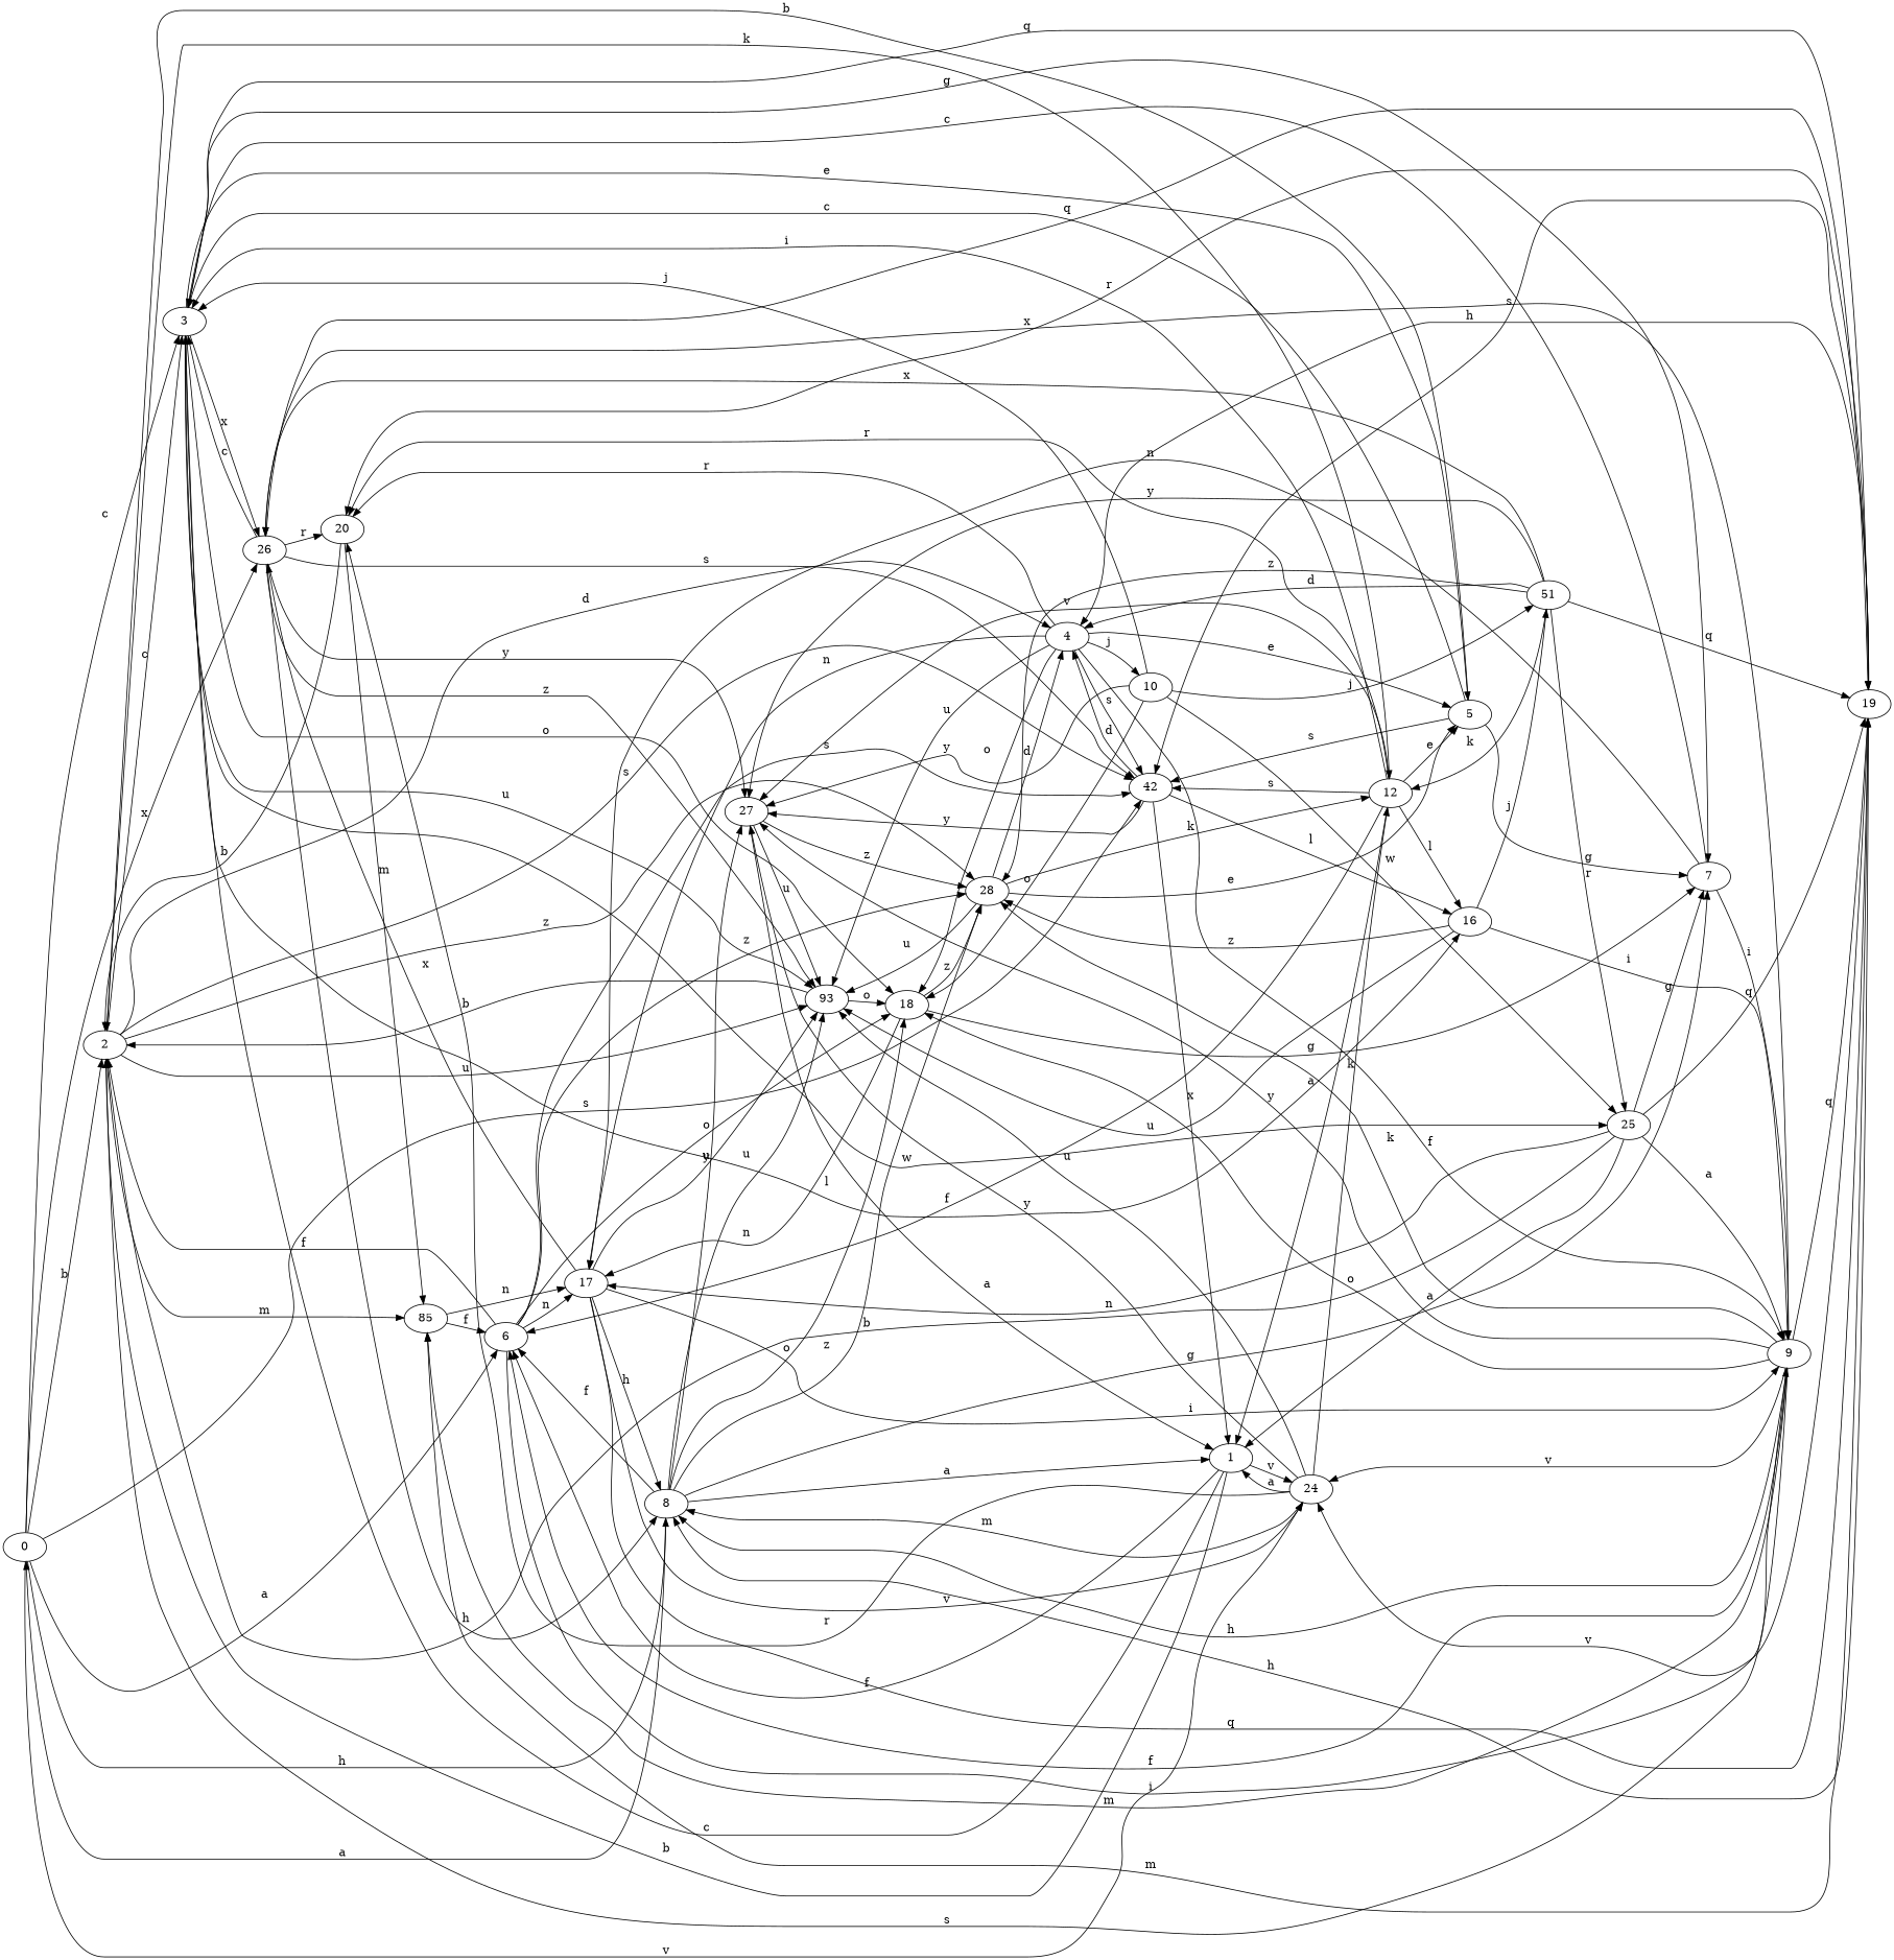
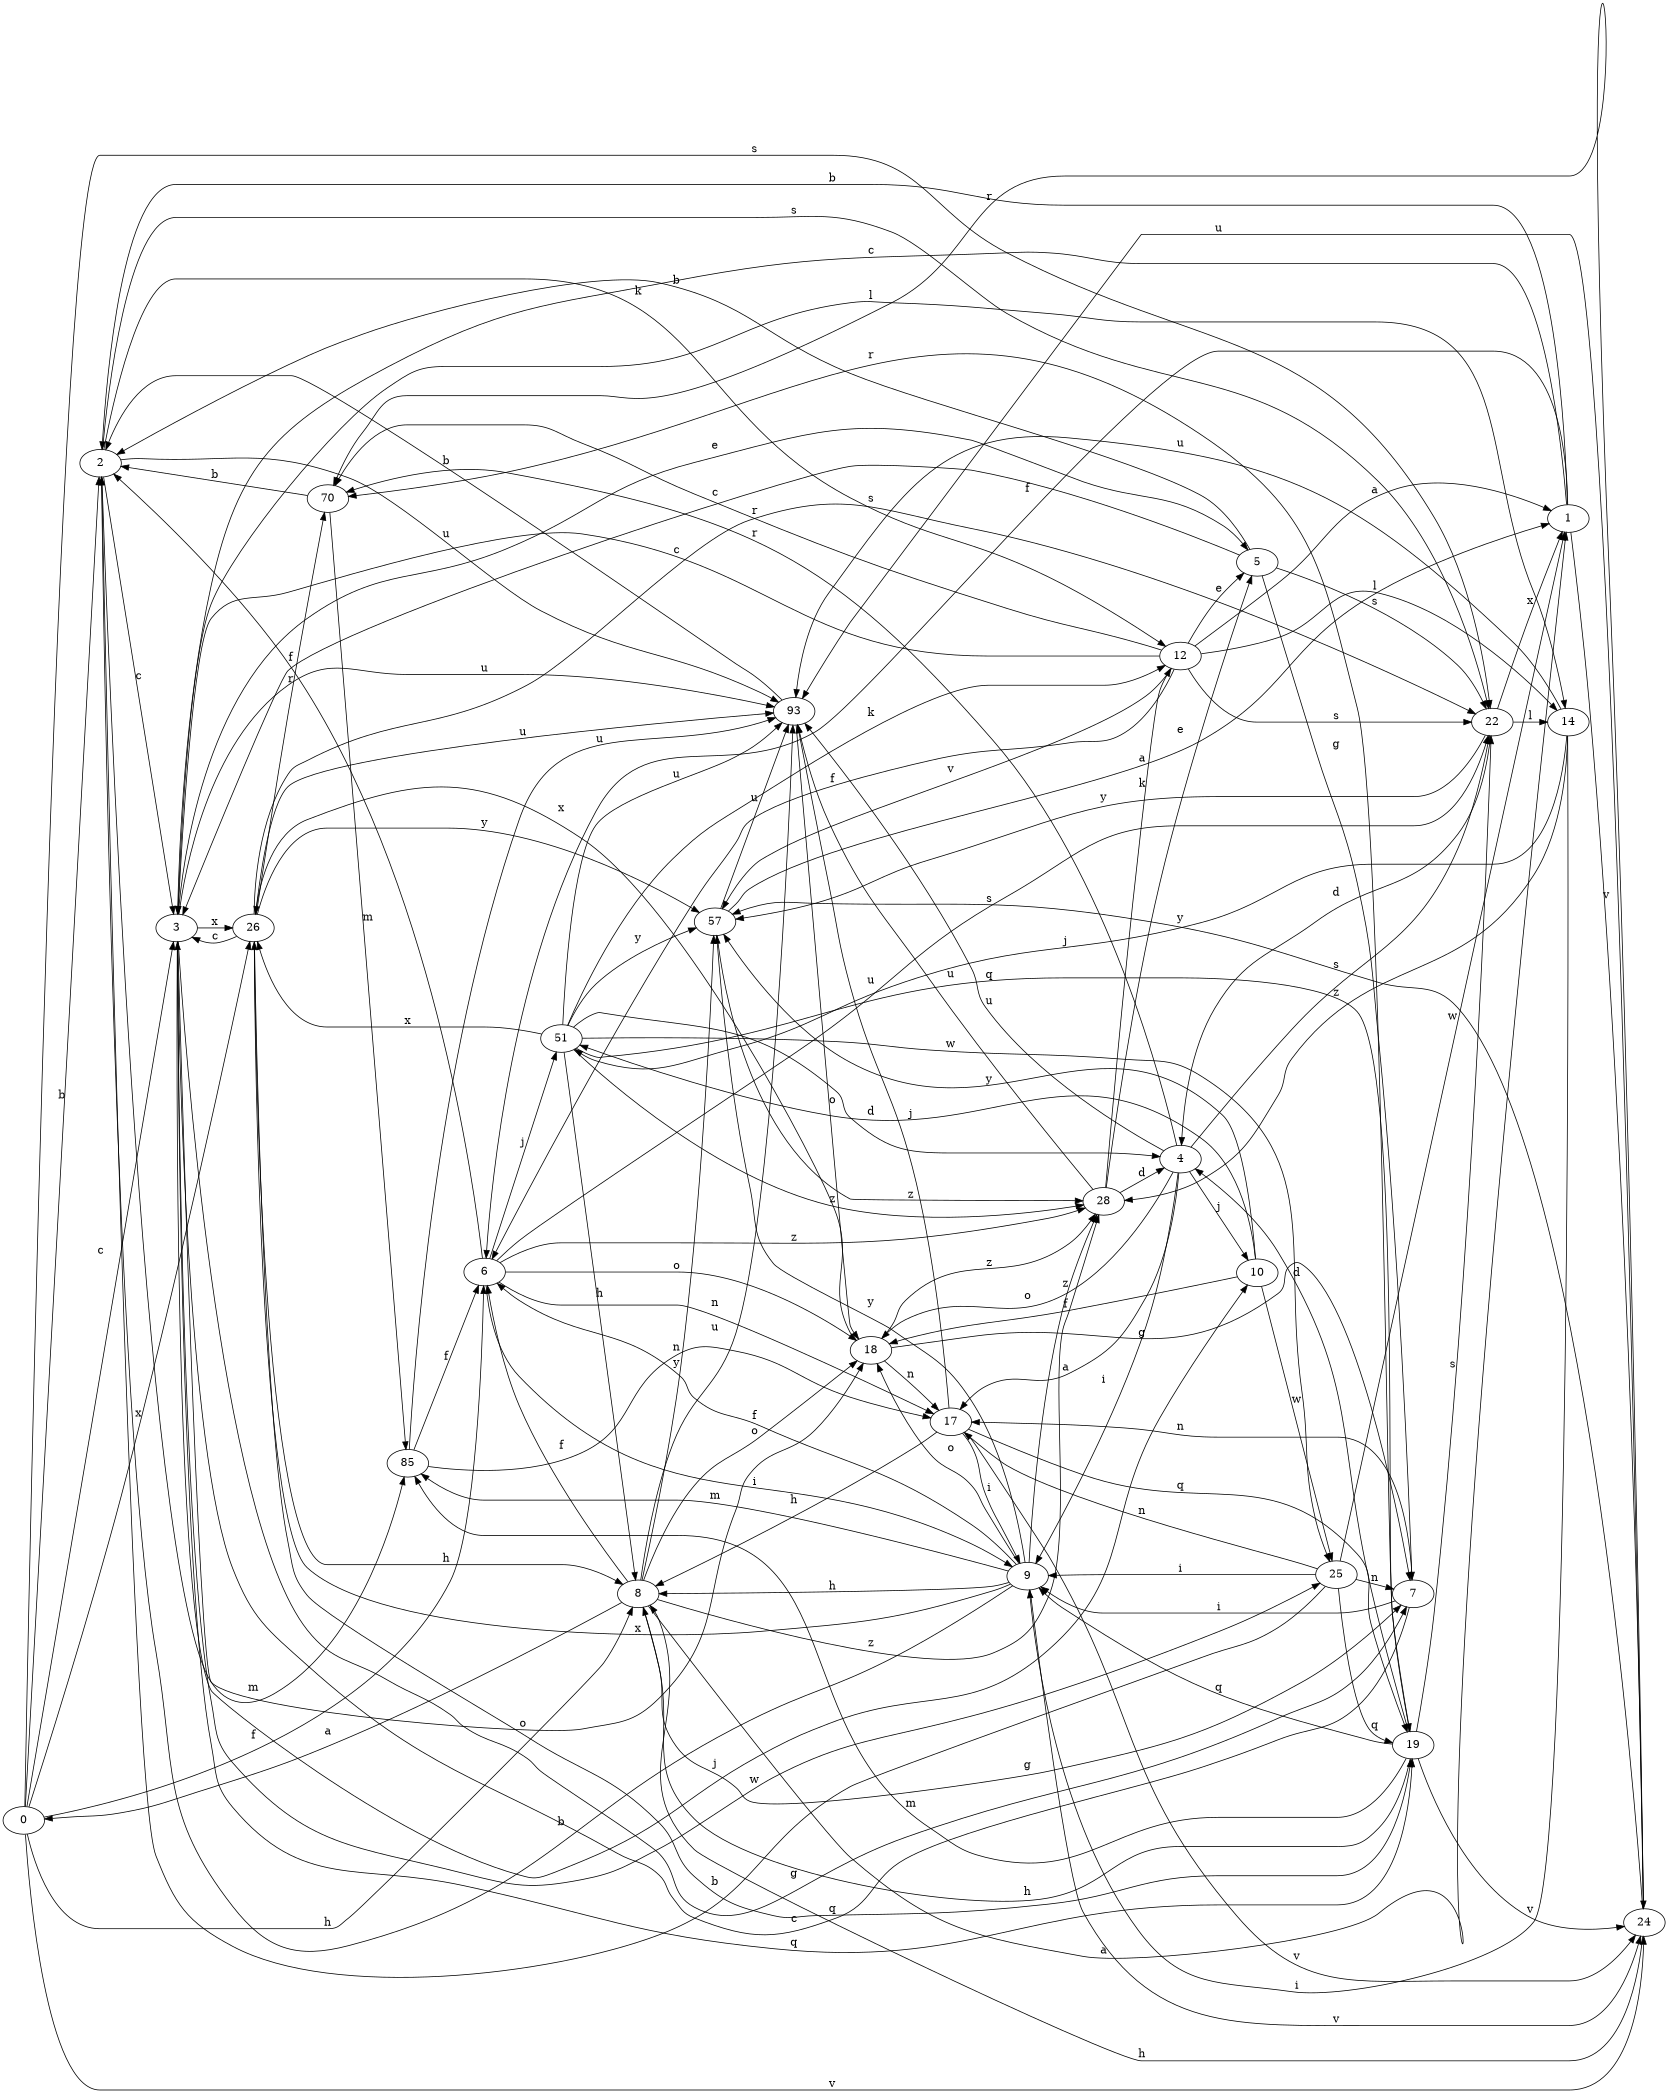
  strict digraph {
    rankdir=LR
    0
    2
    3
    6
    8
-   22 [label=42]
+   22
    24
    26
    4
    12
    n11 [label=85]
    n12 [label=93]
    28
    5
    7
    10
-   14 [label=16]
+   14
    18
    19
    25
    9
    17
    n23 [label=51]
    1
-   27
-   20
+   27 [label=57]
+   20 [label=70]
    0 -> 2 [label=b]
    0 -> 3 [label=c]
-   0 -> 6 [label=a]
+   0 -> 6 [label=f]
    0 -> 8 [label=h]
    0 -> 22 [label=s]
    0 -> 24 [label=v]
    0 -> 26 [label=x]
    2 -> 3 [label=c]
    2 -> 22 [label=s]
-   2 -> 4 [label=d]
    2 -> 12 [label=k]
    2 -> n11 [label=m]
    2 -> n12 [label=u]
-   2 -> 28 [label=z]
    3 -> 26 [label=x]
    3 -> n12 [label=u]
    3 -> 5 [label=e]
    3 -> 7 [label=g]
-   10 -> 3 [label=j]
+   3 -> 10 [label=j]
    3 -> 14 [label=l]
    3 -> 18 [label=o]
    3 -> 19 [label=q]
    3 -> 25 [label=w]
    6 -> 2 [label=f]
    6 -> 22 [label=s]
    6 -> 28 [label=z]
    6 -> 18 [label=o]
    6 -> 9 [label=i]
    6 -> 17 [label=n]
+   6 -> n23 [label=j]
    8 -> 0 [label=a]
    8 -> 6 [label=f]
    8 -> n12 [label=u]
    8 -> 28 [label=z]
    8 -> 7 [label=g]
    8 -> 18 [label=o]
    8 -> 1 [label=a]
    8 -> 27 [label=y]
    22 -> 4 [label=d]
    22 -> 14 [label=l]
    22 -> 1 [label=x]
    22 -> 27 [label=y]
-   24 -> 8 [label=m]
-   24 -> 12 [label=k]
+   24 -> 8 [label=h]
    24 -> n12 [label=u]
-   24 -> 1 [label=a]
    24 -> 27 [label=y]
    24 -> 20 [label=r]
    26 -> 3 [label=c]
    26 -> 8 [label=h]
    26 -> 22 [label=s]
-   26 -> n12 [label=z]
+   26 -> n12 [label=u]
    26 -> 19 [label=q]
    26 -> 27 [label=y]
    26 -> 20 [label=r]
    4 -> 22 [label=s]
    4 -> n12 [label=u]
-   4 -> 5 [label=e]
    4 -> 10 [label=j]
    4 -> 18 [label=o]
-   4 -> 9 [label=f]
-   4 -> 17 [label=n]
+   4 -> 9 [label=i]
+   4 -> 17 [label=a]
    4 -> 20 [label=r]
-   12 -> 3 [label=i]
+   12 -> 3 [label=c]
    12 -> 6 [label=f]
    12 -> 22 [label=s]
    12 -> 5 [label=e]
    12 -> 14 [label=l]
    12 -> 1 [label=a]
    12 -> 27 [label=v]
    12 -> 20 [label=r]
    n11 -> 6 [label=f]
+   n11 -> n12 [label=u]
    n11 -> 17 [label=n]
    n12 -> 2 [label=b]
    n12 -> 18 [label=o]
    28 -> 4 [label=d]
    28 -> 12 [label=k]
    28 -> n12 [label=u]
    28 -> 5 [label=e]
    5 -> 2 [label=b]
    5 -> 3 [label=c]
    5 -> 22 [label=s]
    5 -> 7 [label=g]
    7 -> 3 [label=c]
    7 -> 9 [label=i]
    7 -> 17 [label=n]
-   10 -> 18 [label=o]
+   10 -> 18 [label=f]
    10 -> 25 [label=w]
    10 -> n23 [label=j]
    10 -> 27 [label=y]
    14 -> n12 [label=u]
    14 -> 28 [label=z]
    14 -> 9 [label=i]
    14 -> n23 [label=j]
-   17 -> 26 [label=x]
+   18 -> 26 [label=x]
    18 -> 28 [label=z]
    18 -> 7 [label=g]
    18 -> 17 [label=n]
    19 -> 8 [label=h]
    19 -> 22 [label=s]
    19 -> 24 [label=v]
-   19 -> 4 [label=h]
+   19 -> 4 [label=d]
    19 -> n11 [label=m]
    19 -> 20 [label=r]
    25 -> 2 [label=b]
-   25 -> 7 [label=g]
+   25 -> 7 [label=n]
    25 -> 19 [label=q]
-   25 -> 9 [label=a]
+   25 -> 9 [label=i]
    25 -> 17 [label=n]
-   25 -> 1 [label=a]
-   9 -> 2 [label=s]
+   25 -> 1 [label=w]
+   9 -> 2 [label=b]
    9 -> 6 [label=f]
    9 -> 8 [label=h]
    9 -> 24 [label=v]
    9 -> 26 [label=x]
    9 -> n11 [label=m]
-   9 -> 28 [label=k]
+   9 -> 28 [label=z]
    9 -> 18 [label=o]
-   9 -> 19 [label=q]
+   19 -> 9 [label=q]
    9 -> 27 [label=y]
    17 -> 8 [label=h]
    17 -> 24 [label=v]
    17 -> n12 [label=u]
    17 -> 19 [label=q]
    17 -> 9 [label=i]
+   n23 -> 8 [label=h]
    n23 -> 26 [label=x]
    n23 -> 4 [label=d]
    n23 -> 12 [label=k]
+   n23 -> n12 [label=u]
    n23 -> 28 [label=z]
    n23 -> 19 [label=q]
-   n23 -> 25 [label=r]
+   n23 -> 25 [label=w]
    n23 -> 27 [label=y]
    1 -> 2 [label=b]
    1 -> 3 [label=c]
    1 -> 6 [label=f]
    1 -> 24 [label=v]
    27 -> n12 [label=u]
    27 -> 28 [label=z]
    27 -> 1 [label=a]
    20 -> 2 [label=b]
    20 -> n11 [label=m]
  }
